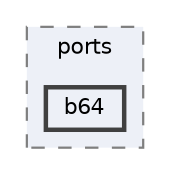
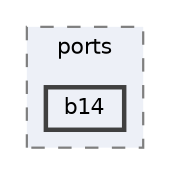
  digraph {
    compound=true
-   n1 [color=grey25 fillcolor="#edf0f7" fontname=Helvetica fontsize=10 height=0.2 label=b64 shape=box style="filled,bold" width=0.4]
+   n1 [color=grey25 fillcolor="#edf0f7" fontname=Helvetica fontsize=10 height=0.2 label=b14 shape=box style="filled,bold" width=0.4]
    subgraph cluster_1 {
      bgcolor="#edf0f7"
      fontname=Helvetica
      fontsize=10
      label=ports
      pencolor=grey50
      style="filled,dashed"
      n1
    }
  }
